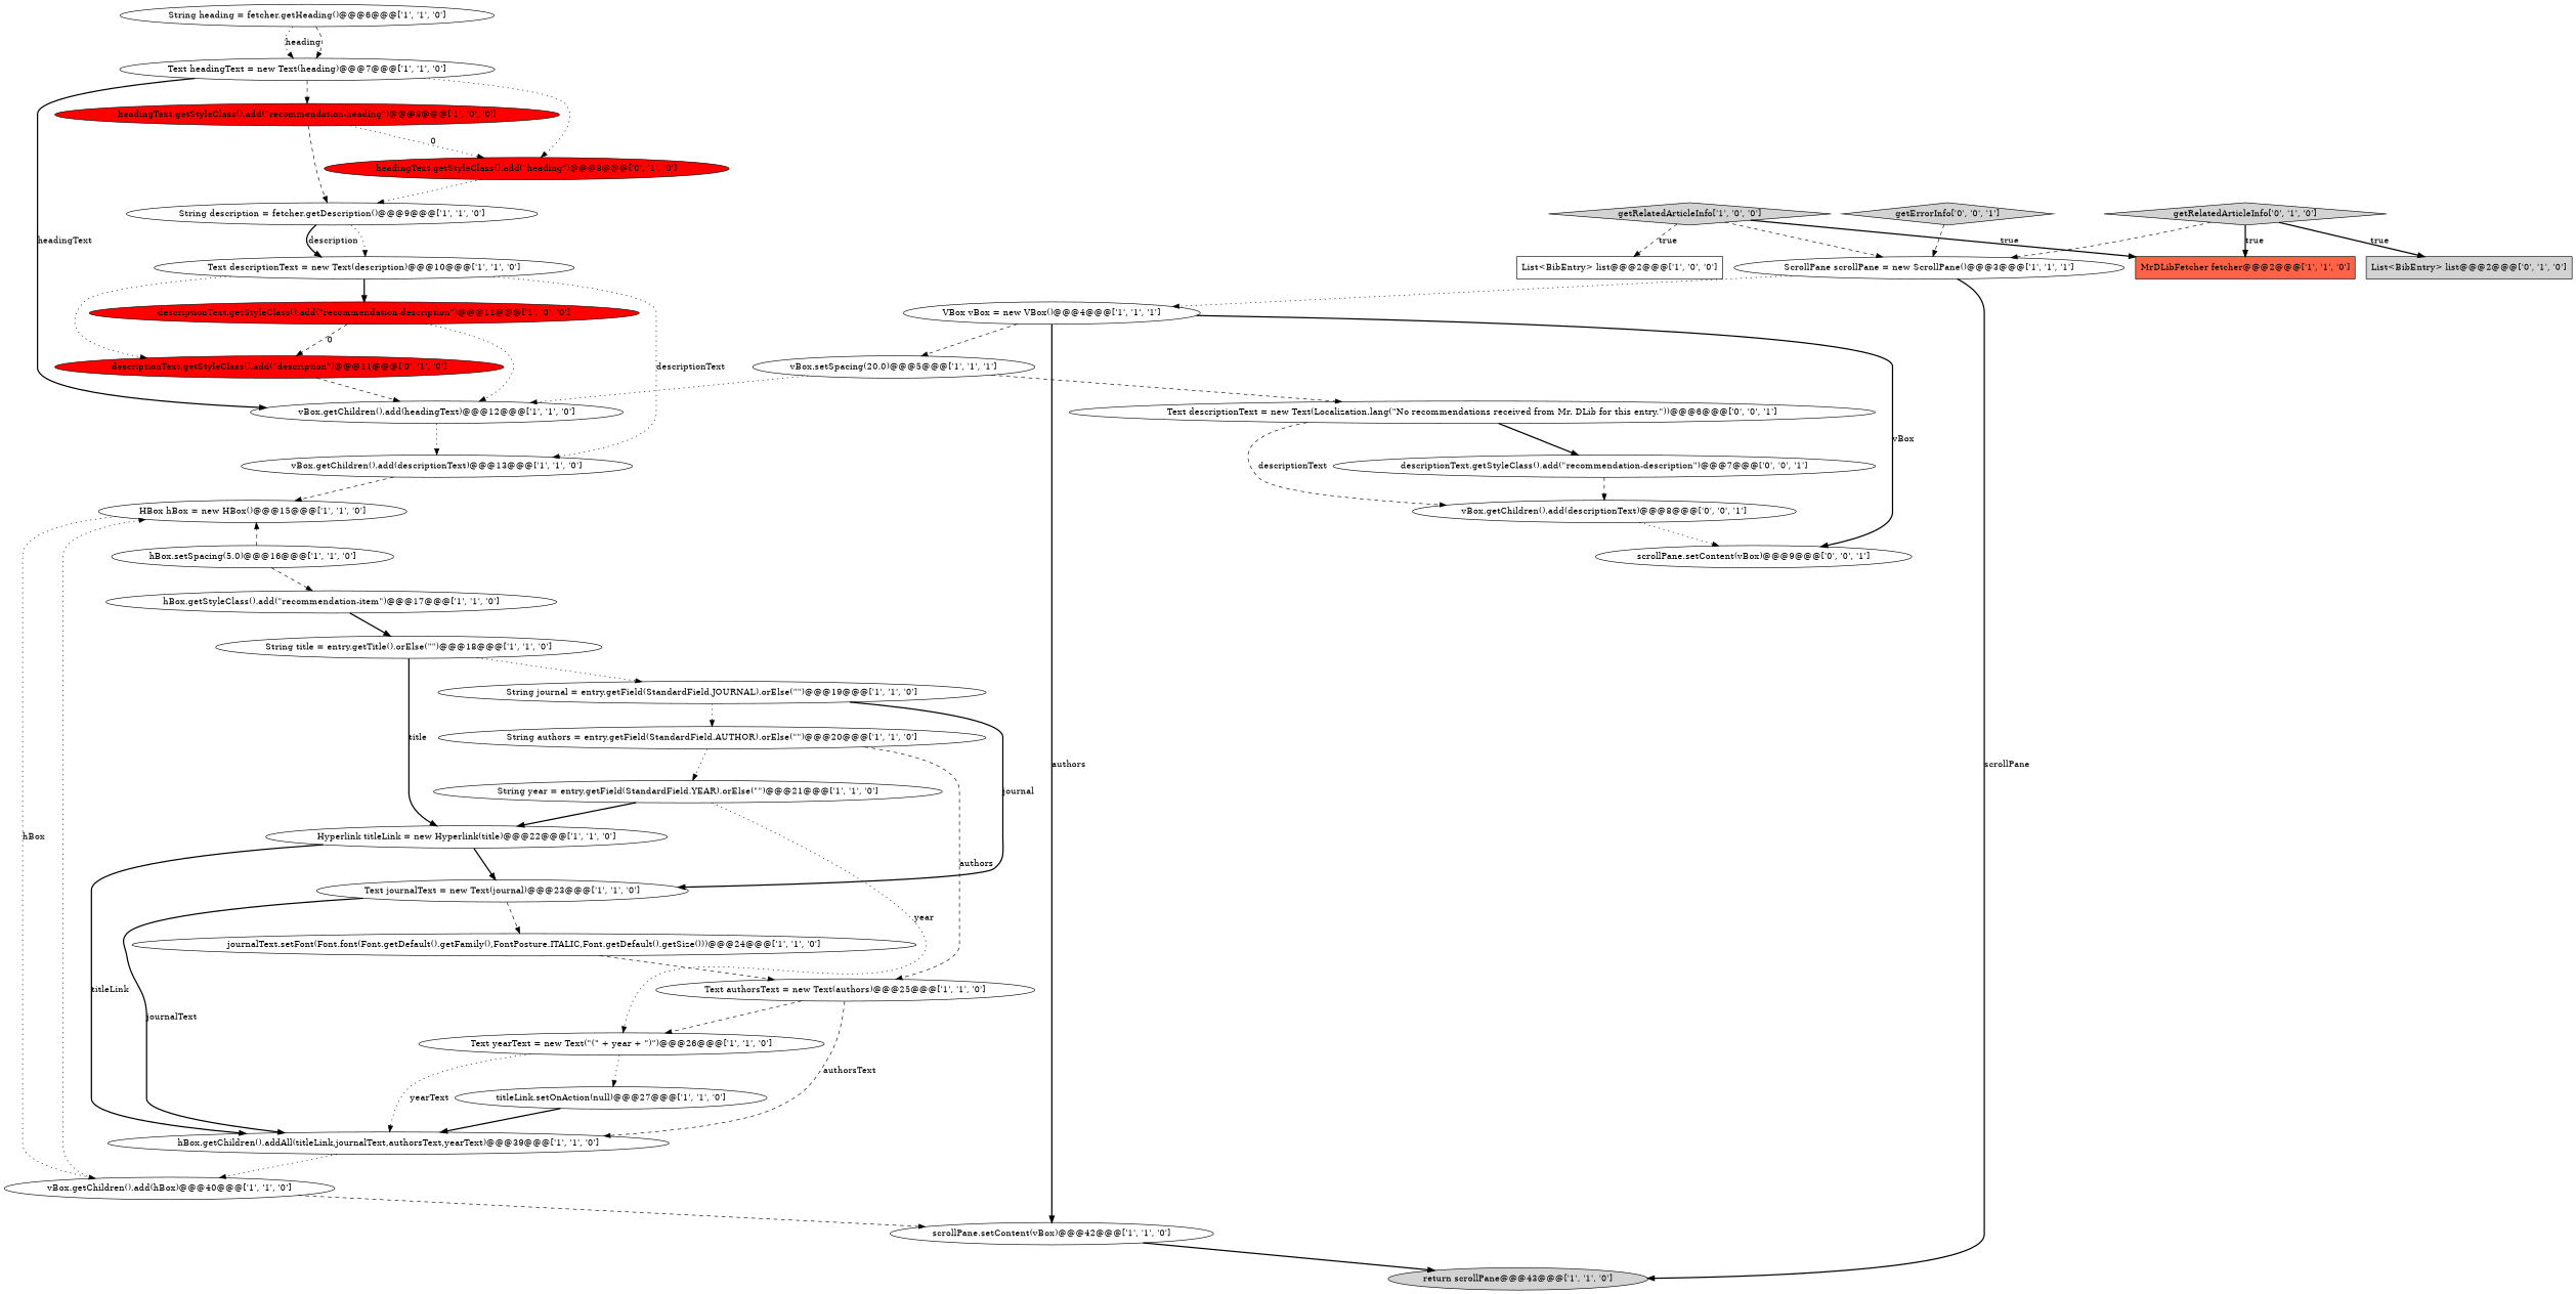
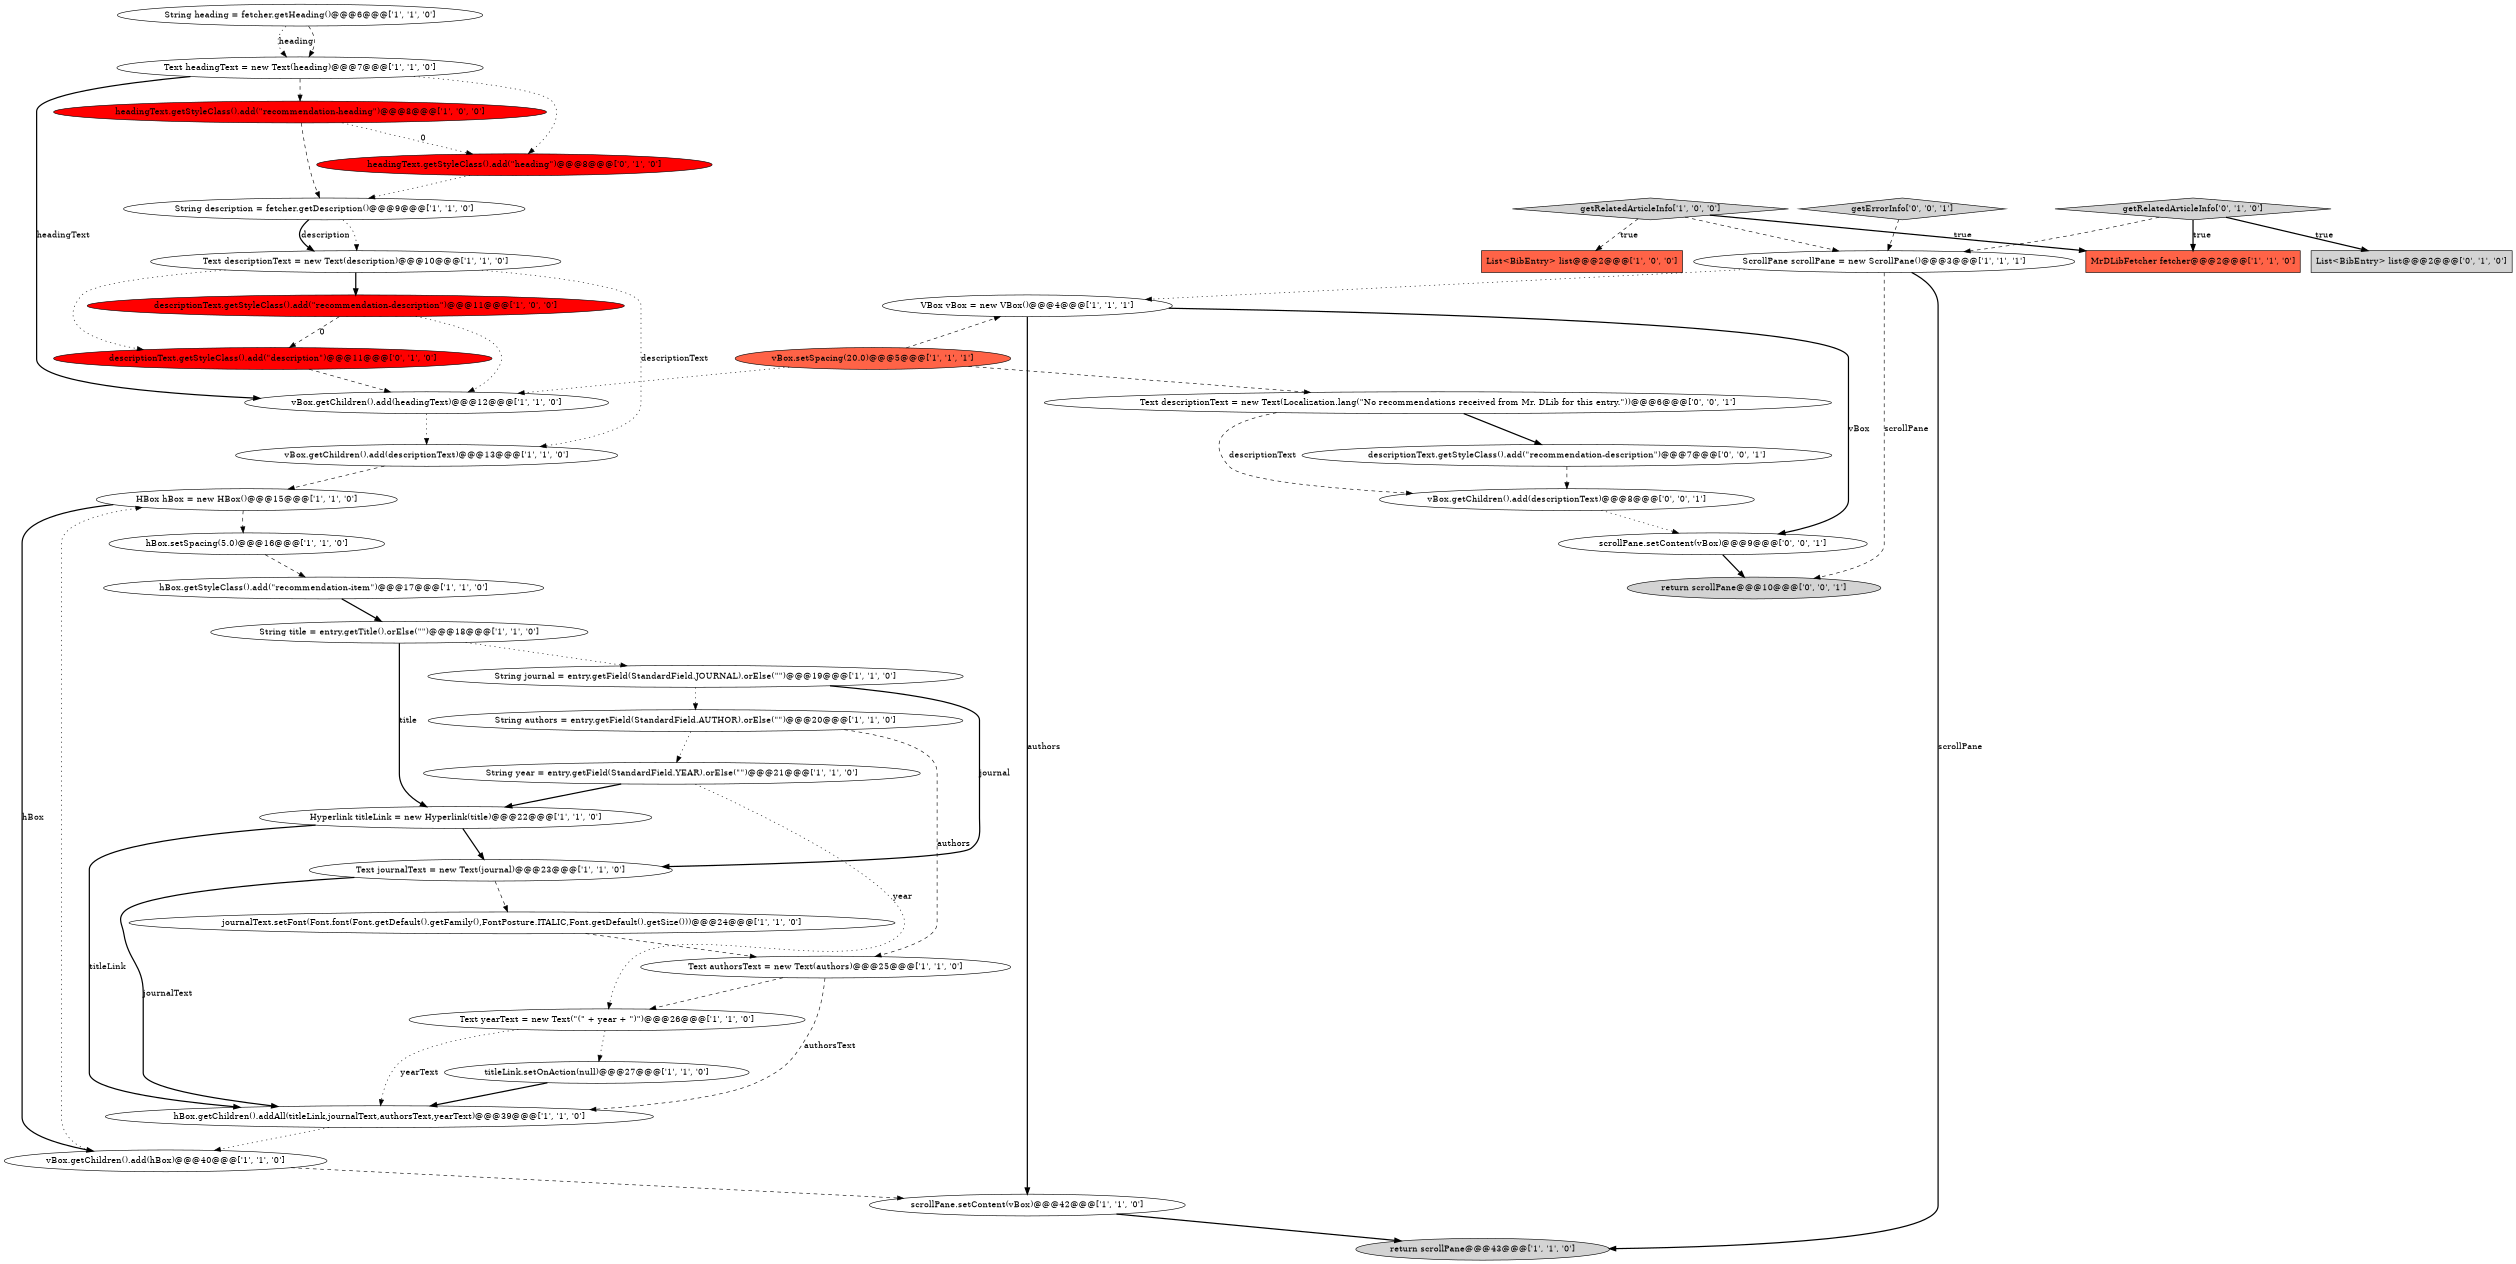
  digraph {
    node [fillcolor=white shape=ellipse style=filled]
    edge [style=dashed]
    n1 [fillcolor=red label="descriptionText.getStyleClass().add(\"recommendation-description\")@@@11@@@['1', '0', '0']"]
    n2 [fillcolor=red label="descriptionText.getStyleClass().add(\"description\")@@@11@@@['0', '1', '0']"]
    n3 [label="vBox.getChildren().add(headingText)@@@12@@@['1', '1', '0']"]
    n4 [label="vBox.getChildren().add(descriptionText)@@@13@@@['1', '1', '0']"]
+   n5 [fillcolor=lightgray label="return scrollPane@@@10@@@['0', '0', '1']"]
    n6 [label="String year = entry.getField(StandardField.YEAR).orElse(\"\")@@@21@@@['1', '1', '0']"]
    n7 [label="Hyperlink titleLink = new Hyperlink(title)@@@22@@@['1', '1', '0']"]
    n8 [label="Text yearText = new Text(\"(\" + year + \")\")@@@26@@@['1', '1', '0']"]
    n9 [label="hBox.getChildren().addAll(titleLink,journalText,authorsText,yearText)@@@39@@@['1', '1', '0']"]
    n10 [label="Text journalText = new Text(journal)@@@23@@@['1', '1', '0']"]
    n11 [label="titleLink.setOnAction(null)@@@27@@@['1', '1', '0']"]
    n12 [label="Text authorsText = new Text(authors)@@@25@@@['1', '1', '0']"]
    n13 [label="vBox.getChildren().add(hBox)@@@40@@@['1', '1', '0']"]
    n14 [label="String heading = fetcher.getHeading()@@@6@@@['1', '1', '0']"]
    n15 [label="Text headingText = new Text(heading)@@@7@@@['1', '1', '0']"]
    n16 [fillcolor=red label="headingText.getStyleClass().add(\"recommendation-heading\")@@@8@@@['1', '0', '0']"]
    n17 [fillcolor=red label="headingText.getStyleClass().add(\"heading\")@@@8@@@['0', '1', '0']"]
    n18 [label="HBox hBox = new HBox()@@@15@@@['1', '1', '0']"]
    n19 [label="hBox.setSpacing(5.0)@@@16@@@['1', '1', '0']"]
    n20 [label="scrollPane.setContent(vBox)@@@9@@@['0', '0', '1']"]
    n21 [label="journalText.setFont(Font.font(Font.getDefault().getFamily(),FontPosture.ITALIC,Font.getDefault().getSize()))@@@24@@@['1', '1', '0']"]
    n22 [label="Text descriptionText = new Text(description)@@@10@@@['1', '1', '0']"]
-   n23 [label="vBox.setSpacing(20.0)@@@5@@@['1', '1', '1']"]
+   n23 [fillcolor=tomato label="vBox.setSpacing(20.0)@@@5@@@['1', '1', '1']"]
    n24 [label="Text descriptionText = new Text(Localization.lang(\"No recommendations received from Mr. DLib for this entry.\"))@@@6@@@['0', '0', '1']"]
    n25 [label="descriptionText.getStyleClass().add(\"recommendation-description\")@@@7@@@['0', '0', '1']"]
    n26 [label="vBox.getChildren().add(descriptionText)@@@8@@@['0', '0', '1']"]
    n27 [label="String authors = entry.getField(StandardField.AUTHOR).orElse(\"\")@@@20@@@['1', '1', '0']"]
    n28 [label="String description = fetcher.getDescription()@@@9@@@['1', '1', '0']"]
    n29 [fillcolor=lightgray label="getRelatedArticleInfo['1', '0', '0']" shape=diamond]
    n30 [label="ScrollPane scrollPane = new ScrollPane()@@@3@@@['1', '1', '1']"]
-   n31 [label="List<BibEntry> list@@@2@@@['1', '0', '0']" shape=box]
+   n31 [fillcolor=tomato label="List<BibEntry> list@@@2@@@['1', '0', '0']" shape=box]
    n32 [fillcolor=tomato label="MrDLibFetcher fetcher@@@2@@@['1', '1', '0']" shape=box]
    n33 [fillcolor=lightgray label="return scrollPane@@@43@@@['1', '1', '0']"]
    n34 [label="VBox vBox = new VBox()@@@4@@@['1', '1', '1']"]
    n35 [fillcolor=lightgray label="getRelatedArticleInfo['0', '1', '0']" shape=diamond]
    n36 [fillcolor=lightgray label="List<BibEntry> list@@@2@@@['0', '1', '0']" shape=box]
    n37 [label="String title = entry.getTitle().orElse(\"\")@@@18@@@['1', '1', '0']"]
    n38 [label="String journal = entry.getField(StandardField.JOURNAL).orElse(\"\")@@@19@@@['1', '1', '0']"]
    n39 [label="hBox.getStyleClass().add(\"recommendation-item\")@@@17@@@['1', '1', '0']"]
    n40 [label="scrollPane.setContent(vBox)@@@42@@@['1', '1', '0']"]
    n41 [fillcolor=lightgray label="getErrorInfo['0', '0', '1']" shape=diamond]
    n1 -> n2 [label=0]
    n1 -> n3 [style=dotted]
    n2 -> n3
    n3 -> n4 [style=dotted]
    n4 -> n18
    n6 -> n7 [style=bold]
    n6 -> n8 [label=year style=dotted]
    n7 -> n9 [label=titleLink style=bold]
    n7 -> n10 [style=bold]
    n8 -> n9 [label=yearText style=dotted]
    n8 -> n11 [style=dotted]
    n9 -> n13 [style=dotted]
    n10 -> n9 [label=journalText style=bold]
    n10 -> n21
    n11 -> n9 [style=bold]
    n12 -> n8
    n12 -> n9 [label=authorsText]
    n13 -> n18 [style=dotted]
    n13 -> n40
    n14 -> n15 [label=heading style=dotted]
    n14 -> n15
    n15 -> n3 [label=headingText style=bold]
    n15 -> n16
    n15 -> n17 [style=dotted]
    n16 -> n17 [label=0 style=dotted]
    n16 -> n28
    n17 -> n28 [style=dotted]
-   n18 -> n13 [label=hBox style=dotted]
-   n19 -> n18
+   n18 -> n13 [label=hBox style=bold]
+   n18 -> n19
    n19 -> n39
+   n20 -> n5 [style=bold]
    n21 -> n12
    n22 -> n1 [style=bold]
    n22 -> n2 [style=dotted]
    n22 -> n4 [label=descriptionText style=dotted]
    n23 -> n3 [style=dotted]
    n23 -> n24
    n24 -> n25 [style=bold]
    n24 -> n26 [label=descriptionText]
    n25 -> n26
    n26 -> n20 [style=dotted]
    n27 -> n6 [style=dotted]
    n27 -> n12 [label=authors]
    n28 -> n22 [style=dotted]
    n28 -> n22 [label=description style=bold]
    n29 -> n30
    n29 -> n31 [label=true]
    n29 -> n32 [label=true style=bold]
+   n30 -> n5 [label=scrollPane]
    n30 -> n33 [label=scrollPane style=bold]
    n30 -> n34 [style=dotted]
    n34 -> n20 [label=vBox style=bold]
-   n34 -> n23
+   n23 -> n34
    n34 -> n40 [label=authors style=bold]
    n35 -> n30
    n35 -> n32 [label=true style=bold]
    n35 -> n36 [label=true style=bold]
    n37 -> n7 [label=title style=bold]
    n37 -> n38 [style=dotted]
    n38 -> n10 [label=journal style=bold]
    n38 -> n27 [style=dotted]
    n39 -> n37 [style=bold]
    n40 -> n33 [style=bold]
    n41 -> n30
  }
